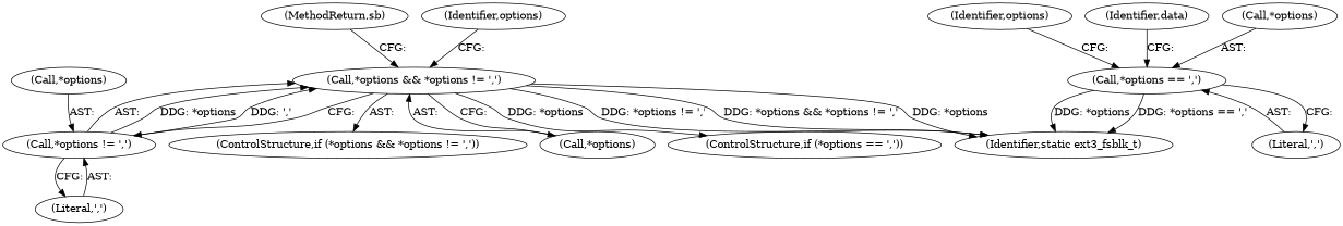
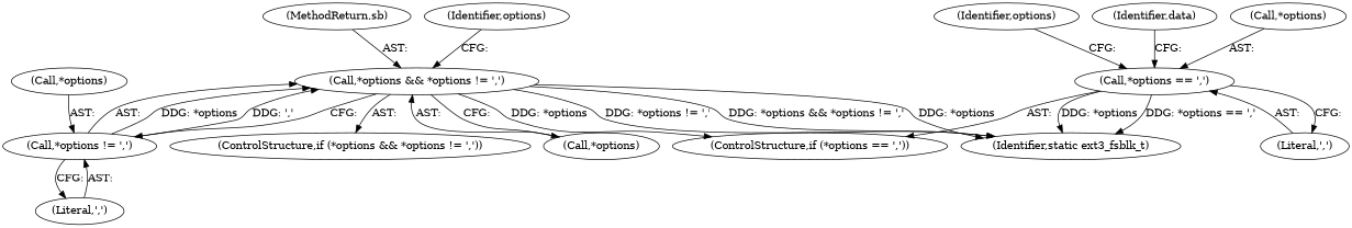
  digraph {
    n1 [label="(Call,*options && *options != ',')"]
    n2 [label="(Call,*options != ',')"]
    n3 [label="(ControlStructure,if (*options && *options != ','))"]
    n4 [label="(Identifier,static ext3_fsblk_t)"]
    n5 [label="(Call,*options)"]
    n6 [label="(ControlStructure,if (*options == ','))"]
    n7 [label="(Literal,',')"]
    n8 [label="(Call,*options == ',')"]
    n9 [label="(Literal,',')"]
    n10 [label="(Identifier,data)"]
    n11 [label="(Identifier,options)"]
    n12 [label="(MethodReturn,sb)"]
    n13 [label="(Call,*options)"]
    n14 [label="(Identifier,options)"]
    n15 [label="(Call,*options)"]
    n1 -> n2 [label="CFG: "]
    n1 -> n3 [label="AST: "]
    n1 -> n4 [label="DDG: *options != ','"]
    n1 -> n4 [label="DDG: *options && *options != ','"]
    n1 -> n4 [label="DDG: *options"]
    n1 -> n5 [label="CFG: "]
    n1 -> n6 [label="DDG: *options"]
    n2 -> n1 [label="AST: "]
    n2 -> n1 [label="DDG: *options"]
    n2 -> n1 [label="DDG: ','"]
    n2 -> n7 [label="CFG: "]
    n5 -> n1 [label="AST: "]
    n7 -> n2 [label="AST: "]
    n8 -> n4 [label="DDG: *options"]
    n8 -> n4 [label="DDG: *options == ','"]
+   n8 -> n6 [label="AST: "]
    n8 -> n9 [label="CFG: "]
    n9 -> n8 [label="AST: "]
    n10 -> n8 [label="CFG: "]
    n11 -> n1 [label="CFG: "]
-   n12 -> n1 [label="CFG: "]
+   n12 -> n1 [label="AST: "]
    n13 -> n8 [label="AST: "]
    n14 -> n8 [label="CFG: "]
    n15 -> n2 [label="AST: "]
  }
